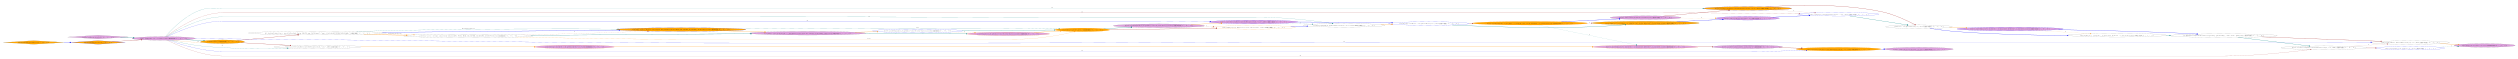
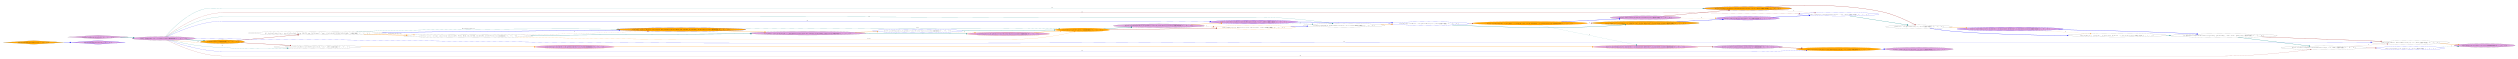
  digraph {
    fontname="Liberation Mono"
    rankdir=LR
    node [color=gray40 fillcolor=plum fontname="Liberation Mono" shape=ellipse style=filled]
    edge [arrowhead=dot color=teal fontname="Liberation Mono" style=bold]
    n1 [color=blue label="assertTrue(children.contains(\"b\"))@@@14@@@['0', '1', '0']"]
    n2 [color=blue fillcolor=white label="assertTrue(ZKUtil.deleteRecursive(zk,\"/a/b\",1000))@@@15@@@['0', '1', '0']"]
    n3 [fillcolor=white label="children = zk.getChildren(\"/a\",false)@@@16@@@['1', '1', '0']"]
    n4 [color=darkorange label="Assert.assertEquals(\"1 children - c should be deleted \",1,children.size())@@@7@@@['0', '0', '1']"]
    n5 [label="Assert.assertTrue(children.contains(\"b\"))@@@8@@@['0', '0', '1']"]
    n6 [color=darkorange fillcolor=orange label="Assert.assertTrue(ZKUtil.deleteRecursive(zk,\"/a\",1000))@@@9@@@['0', '0', '1']"]
    n7 [color=blue fillcolor=white label="List<String> children = zk.getChildren(\"/a\",false)@@@12@@@['1', '1', '0']"]
    n8 [fillcolor=orange label="assertEquals(\"2 children - c should fail to be deleted \",2,children.size())@@@13@@@['0', '1', '0']"]
    n9 [color=darkorange fillcolor=orange label="Assert.assertEquals(\"2 children - c should fail to be deleted \",2,children.size())@@@13@@@['1', '0', '0']"]
    n10 [label="Assert.assertTrue(children.contains(\"b\"))@@@14@@@['1', '0', '0']"]
    n11 [label="testDeleteRecursiveFail['0', '1', '0']" shape=diamond]
    n12 [label="final ZooKeeper zk = createClient()@@@3@@@['1', '1', '1']"]
    n13 [fillcolor=white label="assertFalse(ZKUtil.deleteRecursive(zk,\"/a/c\",1000))@@@11@@@['0', '1', '0']"]
    n14 [fillcolor=white label="Assert.assertTrue(ZKUtil.deleteRecursive(zk,\"/a\",1000))@@@19@@@['1', '0', '0']"]
    n15 [fillcolor=white label="assertTrue(ZKUtil.deleteRecursive(zk,\"/a\",1000))@@@19@@@['0', '1', '0']"]
    n16 [color=blue fillcolor=orange label="Assert.assertTrue(ZKUtil.deleteRecursive(zk,\"/a/b\",1000))@@@15@@@['1', '0', '0']"]
    n17 [color=blue label="Assert.assertFalse(ZKUtil.deleteRecursive(zk,\"/a/c\",1000))@@@11@@@['1', '0', '0']"]
    n18 [fillcolor=orange label="setupDataTree(zk)@@@4@@@['1', '1', '1']"]
    n19 [fillcolor=white label="Assert.assertTrue(ZKUtil.deleteRecursive(zk,\"/a/c\",1000))@@@5@@@['0', '0', '1']"]
    n20 [color=darkorange label="List<String> children = zk.getChildren(\"/a\",false)@@@6@@@['0', '0', '1']"]
    n21 [label="zk.create(\"/a/c/0/surprise\",\"\".getBytes(),Ids.OPEN_ACL_UNSAFE,CreateMode.PERSISTENT)@@@7@@@['1', '1', '0']"]
    n22 [color=darkorange label="assertEquals(1,zk.getACL(\"/a/c/0\",new Stat()).size())@@@8@@@['0', '1', '0']"]
    n23 [color=blue fillcolor=white label="Assert.assertEquals(1,zk.getACL(\"/a/c/0\",new Stat()).size())@@@8@@@['1', '0', '0']"]
    n24 [color=darkorange fillcolor=orange label="zk.setACL(\"/a/c/0\",acls,-1)@@@9@@@['1', '1', '0']"]
    n25 [color=darkorange fillcolor=white label="assertEquals(2,zk.getACL(\"/a/c/0\",new Stat()).size())@@@10@@@['0', '1', '0']"]
    n26 [label="Assert.assertEquals(2,zk.getACL(\"/a/c/0\",new Stat()).size())@@@10@@@['1', '0', '0']"]
    n27 [label="Assert.assertNull(zk.exists(\"/a\",null))@@@10@@@['0', '0', '1']"]
    n28 [color=blue label="Assert.assertEquals(\"1 children - b should be deleted \",1,children.size())@@@17@@@['1', '0', '0']"]
    n29 [fillcolor=white label="assertEquals(\"1 children - b should be deleted \",1,children.size())@@@17@@@['0', '1', '0']"]
    n30 [fillcolor=white label="zk.addAuthInfo(deleteProtection.getId().getScheme(),\"user:test\".getBytes())@@@18@@@['1', '1', '0']"]
    n31 [fillcolor=white label="ACL deleteProtection = new ACL(ZooDefs.Perms.DELETE,new Id(\"digest\",\"user:tl+z3z0vO6PfPfEENfLF96E6pM0=\"))@@@5@@@['1', '1', '0']"]
    n32 [fillcolor=white label="List<ACL> acls = Arrays.asList(new ACL(ZooDefs.Perms.READ,Ids.ANYONE_ID_UNSAFE),deleteProtection)@@@6@@@['1', '0', '0']"]
    n33 [color=blue fillcolor=orange label="List<ACL> acls = Arrays.asList(new ACL(ZooDefs.Perms.READ,Ids.ANYONE_ID_UNSAFE),deleteProtection)@@@6@@@['0', '1', '0']"]
    n34 [color=blue fillcolor=white label="Assert.assertNull(zk.exists(\"/a\",null))@@@20@@@['1', '0', '0']"]
    n35 [label="assertNull(zk.exists(\"/a\",null))@@@20@@@['0', '1', '0']"]
    n36 [fillcolor=orange label="testDeleteRecursiveFail['1', '0', '0']" shape=diamond]
-   n37 [color=blue fillcolor=orange label="testDeleteRecursive['0', '0', '1']" shape=diamond]
+   n37 [color=blue label="testDeleteRecursive['0', '0', '1']" shape=diamond]
    n1 -> n2 [arrowhead=box color=blue]
    n2 -> n3 [arrowhead=box]
    n3 -> n28 [color=darkorange]
    n3 -> n29 [color=blue]
    n4 -> n5 [color=brown]
    n5 -> n6 [arrowhead=box color=brown]
    n6 -> n27 [arrowhead=box color=blue]
    n7 -> n8
    n7 -> n9 [color=brown]
    n8 -> n1 [arrowhead=box color=blue]
    n9 -> n4 [arrowhead=box label=0 style=dashed]
    n9 -> n8 [color=brown label=0 style=dashed]
    n9 -> n10 [arrowhead=box color=blue]
    n10 -> n1 [arrowhead=box color=darkorange label=0 style=dashed]
    n10 -> n16 [arrowhead=box color=brown]
    n11 -> n12 [arrowhead=box]
    n12 -> n2 [color=brown label=zk style=solid]
    n12 -> n6 [color=blue label=zk style=solid]
    n12 -> n13 [arrowhead=box label=zk style=solid]
    n12 -> n14 [color=brown label=zk style=solid]
    n12 -> n15 [arrowhead=box color=blue label=zk style=solid]
    n12 -> n16 [arrowhead=box label=zk style=solid]
    n12 -> n17 [color=blue label=zk style=solid]
    n12 -> n18
    n12 -> n18 [color=darkorange label=zk style=solid]
    n12 -> n19 [arrowhead=box label=zk style=solid]
    n13 -> n7 [arrowhead=box color=darkorange]
    n14 -> n15 [color=brown label=0 style=dashed]
    n14 -> n34 [color=brown]
    n15 -> n35 [color=darkorange]
    n16 -> n2 [color=brown label=0 style=dashed]
    n16 -> n3 [color=brown]
    n17 -> n7 [color=blue]
    n17 -> n13 [label=0 style=dashed]
    n18 -> n19 [color=brown]
    n18 -> n31 [arrowhead=box color=brown]
    n19 -> n20 [arrowhead=box color=darkorange]
    n20 -> n4 [arrowhead=box color=darkorange]
    n21 -> n22
    n21 -> n23 [color=darkorange]
    n22 -> n24 [arrowhead=box color=darkorange]
    n23 -> n22 [arrowhead=box color=darkorange label=0 style=dashed]
    n23 -> n24
    n24 -> n25 [arrowhead=box color=brown]
    n24 -> n26 [arrowhead=box]
    n25 -> n13 [color=blue]
    n26 -> n17 [arrowhead=box color=darkorange]
    n26 -> n25 [color=brown label=0 style=dashed]
    n28 -> n29 [color=darkorange label=0 style=dashed]
    n28 -> n30 [arrowhead=box color=blue]
    n29 -> n30
    n30 -> n14
    n30 -> n15 [color=brown]
    n31 -> n32 [arrowhead=box color=darkorange]
    n31 -> n32 [color=darkorange label=deleteProtection style=solid]
    n31 -> n33 [color=blue]
    n31 -> n33 [label=deleteProtection style=solid]
    n32 -> n21 [arrowhead=box]
    n32 -> n24 [color=darkorange label=acls style=solid]
    n32 -> n33 [arrowhead=box color=brown label=0 style=dashed]
    n33 -> n21 [arrowhead=box color=darkorange]
    n33 -> n24 [label=acls style=solid]
    n34 -> n35 [arrowhead=box label=0 style=dashed]
    n36 -> n37 [arrowhead=box color=blue]
-   n37 -> n12 [color=brown]
  }
